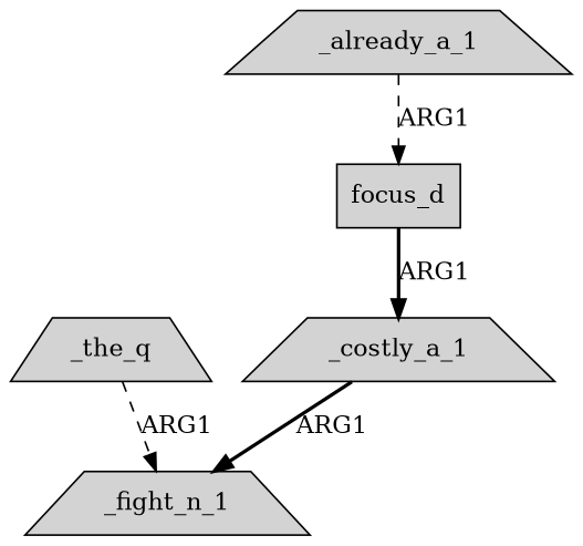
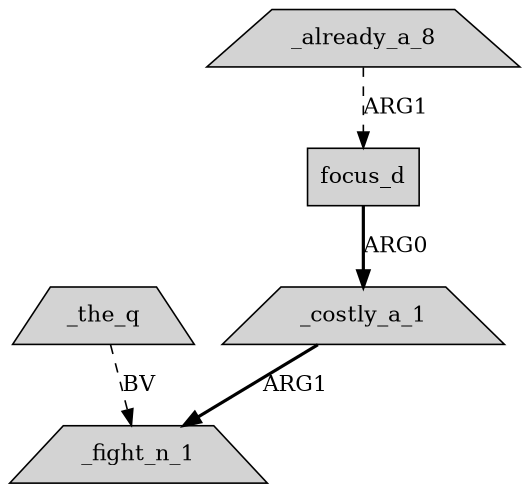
  digraph {
    node [shape=trapezium style=filled]
    edge [style=bold]
    focus_d [shape=box]
-   _already_a_1
+   _already_a_1 [label=_already_a_8]
    _costly_a_1
    _fight_n_1
    _the_q
-   focus_d -> _costly_a_1 [label=ARG1]
+   focus_d -> _costly_a_1 [label=ARG0]
    _already_a_1 -> focus_d [label=ARG1 style=dashed]
    _costly_a_1 -> _fight_n_1 [label=ARG1]
-   _the_q -> _fight_n_1 [label=ARG1 style=dashed]
+   _the_q -> _fight_n_1 [label=BV style=dashed]
  }
